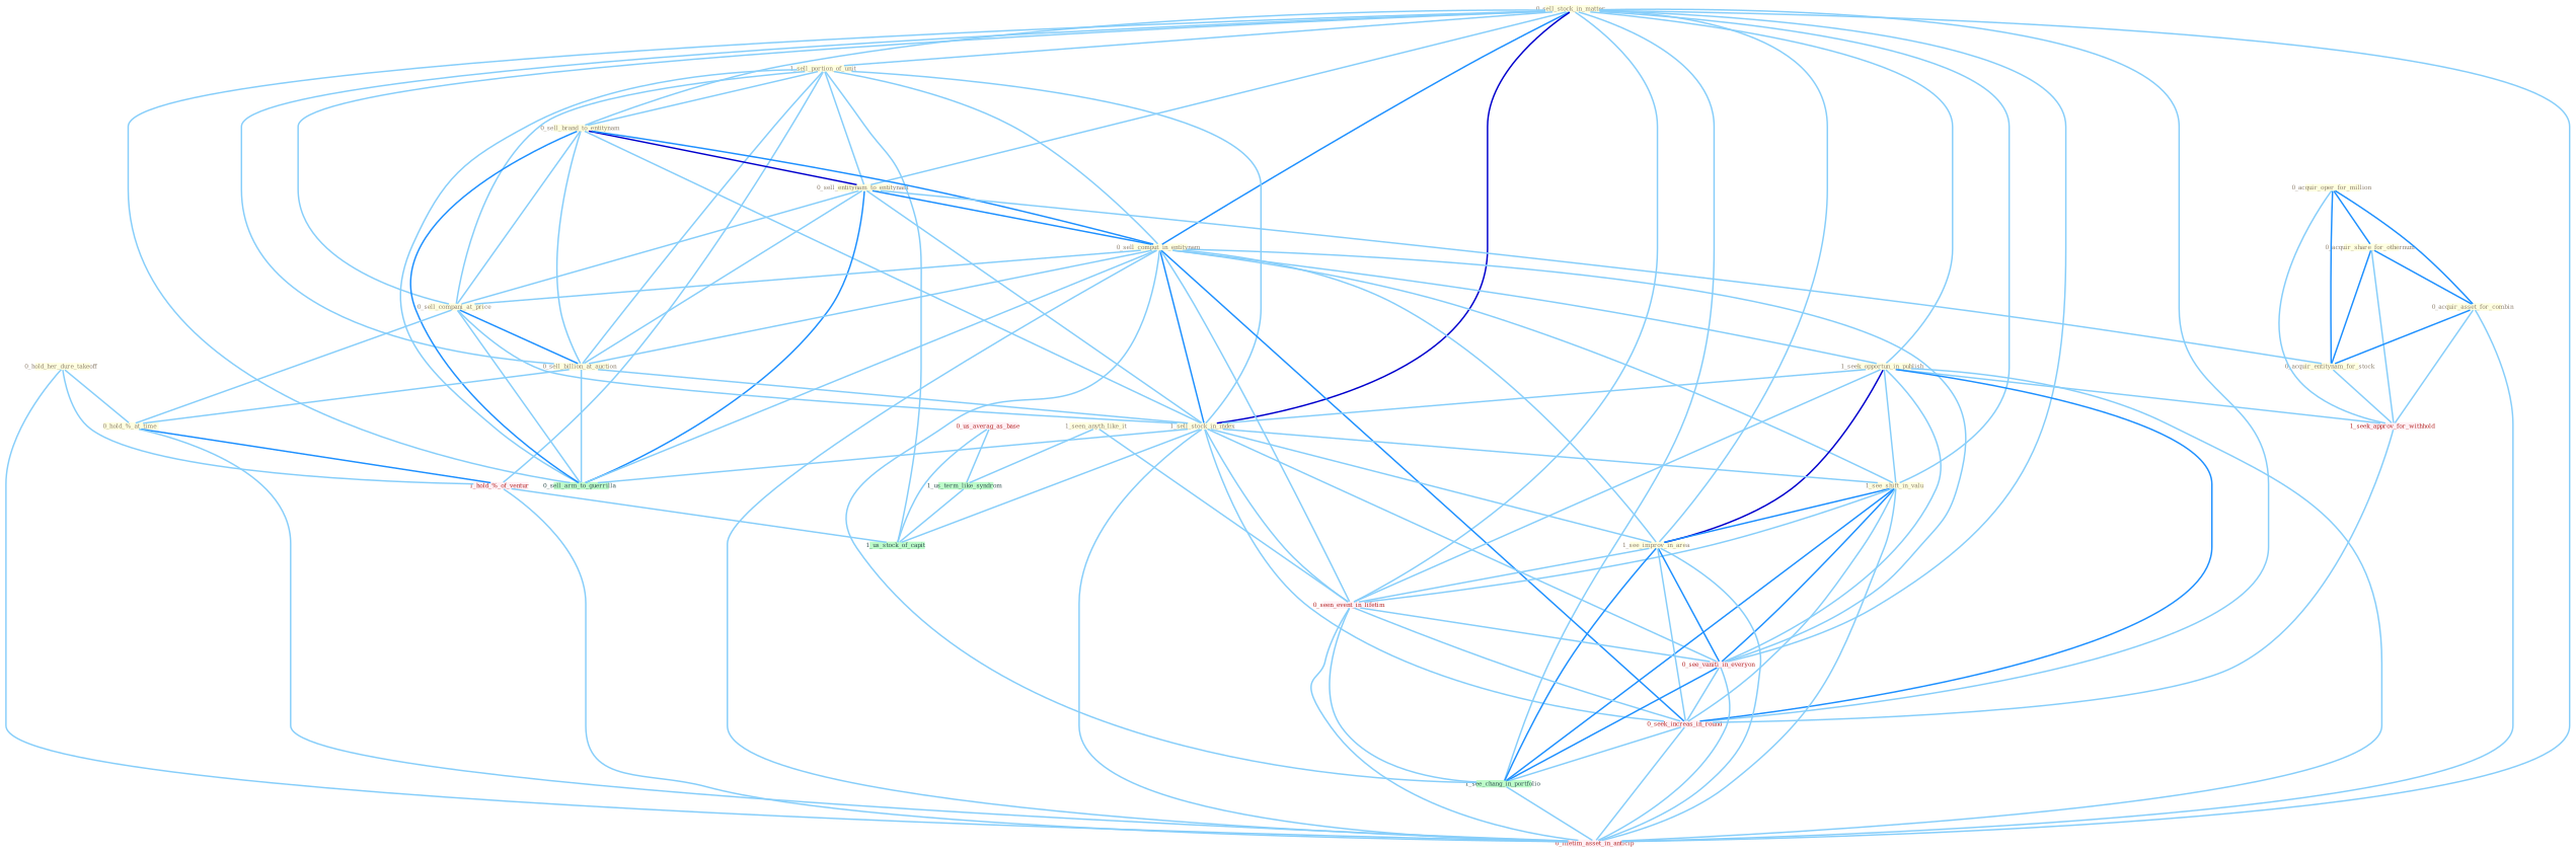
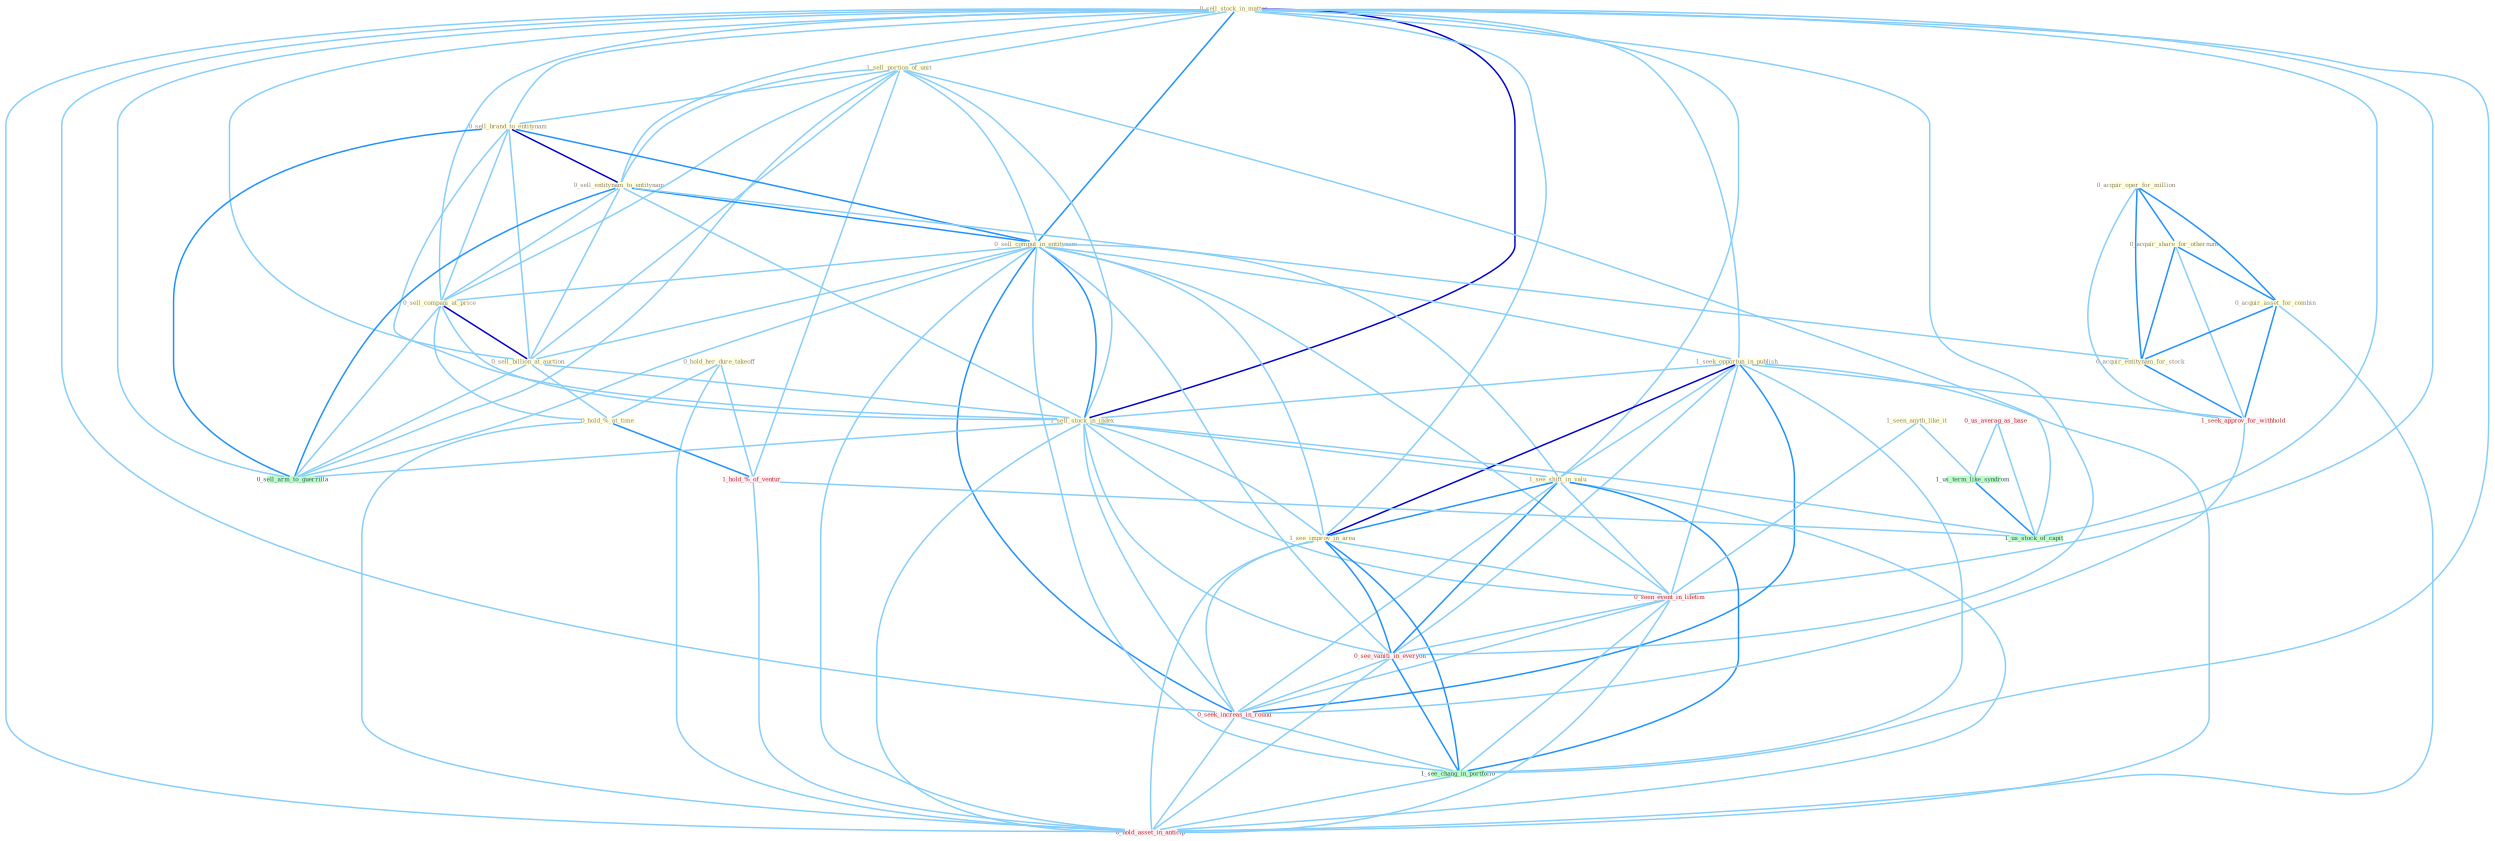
  graph {
    node [color="#ffffe0" fixedsize=true fontcolor="#8b7d6b" fontsize=4 shape=polygon style=filled]
    edge [color="#87cefa" w=1]
    "0_acquir_oper_for_million " [height=.06 width=.5]
    "0_sell_stock_in_matter " [height=.06 width=.5]
    "1_sell_portion_of_unit " [height=.06 width=.5]
    "0_sell_brand_to_entitynam " [height=.06 width=.5]
    "0_sell_entitynam_to_entitynam " [height=.06 width=.5]
    "0_hold_her_dure_takeoff " [height=.06 width=.5]
    "0_acquir_share_for_othernum " [height=.06 width=.5]
    "0_sell_comput_in_entitynam " [height=.06 width=.5]
    "0_sell_compani_at_price " [height=.06 width=.5]
    "0_sell_billion_at_auction " [height=.06 width=.5]
    "0_hold_%_at_time " [height=.06 width=.5]
    "1_seek_opportun_in_publish " [height=.06 width=.5]
    "1_sell_stock_in_index " [height=.06 width=.5]
    "0_acquir_asset_for_combin " [height=.06 width=.5]
    "1_see_shift_in_valu " [height=.06 width=.5]
    "0_acquir_entitynam_for_stock " [height=.06 width=.5]
    "1_seen_anyth_like_it " [height=.06 width=.5]
    "1_see_improv_in_area " [height=.06 width=.5]
    "0_seen_event_in_lifetim " [color="#fff0f5" fontcolor="#b22222" height=.06 width=.5]
    "0_us_averag_as_base " [color="#fff0f5" fontcolor="#b22222" height=.06 width=.5]
    "1_seek_approv_for_withhold " [color="#fff0f5" fontcolor="#b22222" height=.06 width=.5]
    "1_hold_%_of_ventur " [color="#fff0f5" fontcolor="#b22222" height=.06 width=.5]
    "0_see_vaniti_in_everyon " [color="#fff0f5" fontcolor="#b22222" height=.06 width=.5]
    "0_seek_increas_in_round " [color="#fff0f5" fontcolor="#b22222" height=.06 width=.5]
-   "0_hold_asset_in_anticip " [color="#fff0f5" fontcolor="#b22222" height=.06 width=.5 label="0_lifetim_asset_in_anticip"]
+   "0_hold_asset_in_anticip " [color="#fff0f5" fontcolor="#b22222" height=.06 width=.5]
    "0_sell_arm_to_guerrilla " [color="#BDFCC9" fontcolor="#2f4f4f" height=.06 width=.5]
    "1_us_stock_of_capit " [color="#BDFCC9" fontcolor="#2f4f4f" height=.06 width=.5]
    "1_see_chang_in_portfolio " [color="#BDFCC9" fontcolor="#2f4f4f" height=.06 width=.5]
    "1_us_term_like_syndrom " [color="#BDFCC9" fontcolor="#2f4f4f" height=.06 width=.5]
    subgraph sub_1 {
      "0_acquir_oper_for_million "
      "0_sell_stock_in_matter "
      "1_sell_portion_of_unit "
      "0_sell_brand_to_entitynam "
      "0_sell_entitynam_to_entitynam "
      "0_hold_her_dure_takeoff "
      "0_acquir_share_for_othernum "
      "0_sell_comput_in_entitynam "
      "0_sell_compani_at_price "
      "0_sell_billion_at_auction "
      "0_hold_%_at_time "
      "1_seek_opportun_in_publish "
      "1_sell_stock_in_index "
      "0_acquir_asset_for_combin "
      "1_see_shift_in_valu "
      "0_acquir_entitynam_for_stock "
      "1_seen_anyth_like_it "
      "1_see_improv_in_area "
    }
    subgraph sub_2 {
      "0_seen_event_in_lifetim "
      "0_us_averag_as_base "
      "1_seek_approv_for_withhold "
      "1_hold_%_of_ventur "
      "0_see_vaniti_in_everyon "
      "0_seek_increas_in_round "
      "0_hold_asset_in_anticip "
    }
    "0_acquir_oper_for_million " -- "0_acquir_share_for_othernum " [color="#1e90ff" w=2]
    "0_acquir_oper_for_million " -- "0_acquir_asset_for_combin " [color="#1e90ff" w=2]
    "0_acquir_oper_for_million " -- "0_acquir_entitynam_for_stock " [color="#1e90ff" w=2]
    "0_acquir_oper_for_million " -- "1_seek_approv_for_withhold "
    "0_sell_stock_in_matter " -- "1_sell_portion_of_unit "
    "0_sell_stock_in_matter " -- "0_sell_brand_to_entitynam "
    "0_sell_stock_in_matter " -- "0_sell_entitynam_to_entitynam "
    "0_sell_stock_in_matter " -- "0_sell_comput_in_entitynam " [color="#1e90ff" w=2]
    "0_sell_stock_in_matter " -- "0_sell_compani_at_price "
    "0_sell_stock_in_matter " -- "0_sell_billion_at_auction "
    "0_sell_stock_in_matter " -- "1_seek_opportun_in_publish "
    "0_sell_stock_in_matter " -- "1_sell_stock_in_index " [color="#0000cd" w=3]
    "0_sell_stock_in_matter " -- "1_see_shift_in_valu "
    "0_sell_stock_in_matter " -- "1_see_improv_in_area "
    "0_sell_stock_in_matter " -- "0_seen_event_in_lifetim "
    "0_sell_stock_in_matter " -- "0_see_vaniti_in_everyon "
    "0_sell_stock_in_matter " -- "0_seek_increas_in_round "
    "0_sell_stock_in_matter " -- "0_hold_asset_in_anticip "
    "0_sell_stock_in_matter " -- "0_sell_arm_to_guerrilla "
+   "0_sell_stock_in_matter " -- "1_us_stock_of_capit "
    "0_sell_stock_in_matter " -- "1_see_chang_in_portfolio "
    "1_sell_portion_of_unit " -- "0_sell_brand_to_entitynam "
    "1_sell_portion_of_unit " -- "0_sell_entitynam_to_entitynam "
    "1_sell_portion_of_unit " -- "0_sell_comput_in_entitynam "
    "1_sell_portion_of_unit " -- "0_sell_compani_at_price "
    "1_sell_portion_of_unit " -- "0_sell_billion_at_auction "
    "1_sell_portion_of_unit " -- "1_sell_stock_in_index "
    "1_sell_portion_of_unit " -- "1_hold_%_of_ventur "
    "1_sell_portion_of_unit " -- "0_sell_arm_to_guerrilla "
    "1_sell_portion_of_unit " -- "1_us_stock_of_capit "
    "0_sell_brand_to_entitynam " -- "0_sell_entitynam_to_entitynam " [color="#0000cd" w=3]
    "0_sell_brand_to_entitynam " -- "0_sell_comput_in_entitynam " [color="#1e90ff" w=2]
    "0_sell_brand_to_entitynam " -- "0_sell_compani_at_price "
    "0_sell_brand_to_entitynam " -- "0_sell_billion_at_auction "
    "0_sell_brand_to_entitynam " -- "1_sell_stock_in_index "
    "0_sell_brand_to_entitynam " -- "0_sell_arm_to_guerrilla " [color="#1e90ff" w=2]
    "0_sell_entitynam_to_entitynam " -- "0_sell_comput_in_entitynam " [color="#1e90ff" w=2]
    "0_sell_entitynam_to_entitynam " -- "0_sell_compani_at_price "
    "0_sell_entitynam_to_entitynam " -- "0_sell_billion_at_auction "
    "0_sell_entitynam_to_entitynam " -- "1_sell_stock_in_index "
    "0_sell_entitynam_to_entitynam " -- "0_acquir_entitynam_for_stock "
    "0_sell_entitynam_to_entitynam " -- "0_sell_arm_to_guerrilla " [color="#1e90ff" w=2]
    "0_hold_her_dure_takeoff " -- "0_hold_%_at_time "
    "0_hold_her_dure_takeoff " -- "1_hold_%_of_ventur "
    "0_hold_her_dure_takeoff " -- "0_hold_asset_in_anticip "
    "0_acquir_share_for_othernum " -- "0_acquir_asset_for_combin " [color="#1e90ff" w=2]
    "0_acquir_share_for_othernum " -- "0_acquir_entitynam_for_stock " [color="#1e90ff" w=2]
    "0_acquir_share_for_othernum " -- "1_seek_approv_for_withhold "
    "0_sell_comput_in_entitynam " -- "0_sell_compani_at_price "
    "0_sell_comput_in_entitynam " -- "0_sell_billion_at_auction "
    "0_sell_comput_in_entitynam " -- "1_seek_opportun_in_publish "
    "0_sell_comput_in_entitynam " -- "1_sell_stock_in_index " [color="#1e90ff" w=2]
    "0_sell_comput_in_entitynam " -- "1_see_shift_in_valu "
    "0_sell_comput_in_entitynam " -- "1_see_improv_in_area "
    "0_sell_comput_in_entitynam " -- "0_seen_event_in_lifetim "
    "0_sell_comput_in_entitynam " -- "0_see_vaniti_in_everyon "
    "0_sell_comput_in_entitynam " -- "0_seek_increas_in_round " [color="#1e90ff"]
    "0_sell_comput_in_entitynam " -- "0_hold_asset_in_anticip "
    "0_sell_comput_in_entitynam " -- "0_sell_arm_to_guerrilla "
    "0_sell_comput_in_entitynam " -- "1_see_chang_in_portfolio "
-   "0_sell_compani_at_price " -- "0_sell_billion_at_auction " [color="#1e90ff" w=2]
+   "0_sell_compani_at_price " -- "0_sell_billion_at_auction " [color="#0000cd" w=2]
    "0_sell_compani_at_price " -- "0_hold_%_at_time "
    "0_sell_compani_at_price " -- "1_sell_stock_in_index "
    "0_sell_compani_at_price " -- "0_sell_arm_to_guerrilla "
    "0_sell_billion_at_auction " -- "0_hold_%_at_time "
    "0_sell_billion_at_auction " -- "1_sell_stock_in_index "
    "0_sell_billion_at_auction " -- "0_sell_arm_to_guerrilla "
    "0_hold_%_at_time " -- "1_hold_%_of_ventur " [color="#1e90ff" w=2]
    "0_hold_%_at_time " -- "0_hold_asset_in_anticip "
    "1_seek_opportun_in_publish " -- "1_sell_stock_in_index "
    "1_seek_opportun_in_publish " -- "1_see_shift_in_valu "
    "1_seek_opportun_in_publish " -- "1_see_improv_in_area " [color="#0000cd"]
    "1_seek_opportun_in_publish " -- "0_seen_event_in_lifetim "
    "1_seek_opportun_in_publish " -- "1_seek_approv_for_withhold "
    "1_seek_opportun_in_publish " -- "0_see_vaniti_in_everyon "
    "1_seek_opportun_in_publish " -- "0_seek_increas_in_round " [color="#1e90ff" w=2]
    "1_seek_opportun_in_publish " -- "0_hold_asset_in_anticip "
+   "1_seek_opportun_in_publish " -- "1_see_chang_in_portfolio "
    "1_sell_stock_in_index " -- "1_see_shift_in_valu "
    "1_sell_stock_in_index " -- "1_see_improv_in_area "
    "1_sell_stock_in_index " -- "0_seen_event_in_lifetim "
    "1_sell_stock_in_index " -- "0_see_vaniti_in_everyon "
    "1_sell_stock_in_index " -- "0_seek_increas_in_round "
    "1_sell_stock_in_index " -- "0_hold_asset_in_anticip "
    "1_sell_stock_in_index " -- "0_sell_arm_to_guerrilla "
    "1_sell_stock_in_index " -- "1_us_stock_of_capit "
    "0_acquir_asset_for_combin " -- "0_acquir_entitynam_for_stock " [color="#1e90ff" w=2]
-   "0_acquir_asset_for_combin " -- "1_seek_approv_for_withhold "
+   "0_acquir_asset_for_combin " -- "1_seek_approv_for_withhold " [color="#1e90ff"]
    "0_acquir_asset_for_combin " -- "0_hold_asset_in_anticip "
    "1_see_shift_in_valu " -- "1_see_improv_in_area " [color="#1e90ff" w=2]
    "1_see_shift_in_valu " -- "0_seen_event_in_lifetim "
    "1_see_shift_in_valu " -- "0_see_vaniti_in_everyon " [color="#1e90ff" w=2]
    "1_see_shift_in_valu " -- "0_seek_increas_in_round "
    "1_see_shift_in_valu " -- "0_hold_asset_in_anticip "
    "1_see_shift_in_valu " -- "1_see_chang_in_portfolio " [color="#1e90ff" w=2]
-   "0_acquir_entitynam_for_stock " -- "1_seek_approv_for_withhold "
+   "0_acquir_entitynam_for_stock " -- "1_seek_approv_for_withhold " [color="#1e90ff"]
    "1_seen_anyth_like_it " -- "0_seen_event_in_lifetim "
    "1_seen_anyth_like_it " -- "1_us_term_like_syndrom "
    "1_see_improv_in_area " -- "0_seen_event_in_lifetim "
    "1_see_improv_in_area " -- "0_see_vaniti_in_everyon " [color="#1e90ff" w=2]
    "1_see_improv_in_area " -- "0_seek_increas_in_round "
    "1_see_improv_in_area " -- "0_hold_asset_in_anticip "
    "1_see_improv_in_area " -- "1_see_chang_in_portfolio " [color="#1e90ff" w=2]
    "0_seen_event_in_lifetim " -- "0_see_vaniti_in_everyon "
    "0_seen_event_in_lifetim " -- "0_seek_increas_in_round "
    "0_seen_event_in_lifetim " -- "0_hold_asset_in_anticip "
    "0_seen_event_in_lifetim " -- "1_see_chang_in_portfolio "
    "0_us_averag_as_base " -- "1_us_stock_of_capit "
    "0_us_averag_as_base " -- "1_us_term_like_syndrom "
    "1_seek_approv_for_withhold " -- "0_seek_increas_in_round "
    "1_hold_%_of_ventur " -- "0_hold_asset_in_anticip "
    "1_hold_%_of_ventur " -- "1_us_stock_of_capit "
    "0_see_vaniti_in_everyon " -- "0_seek_increas_in_round "
    "0_see_vaniti_in_everyon " -- "0_hold_asset_in_anticip "
    "0_see_vaniti_in_everyon " -- "1_see_chang_in_portfolio " [color="#1e90ff" w=2]
    "0_seek_increas_in_round " -- "0_hold_asset_in_anticip "
    "0_seek_increas_in_round " -- "1_see_chang_in_portfolio "
    "1_see_chang_in_portfolio " -- "0_hold_asset_in_anticip "
-   "1_us_term_like_syndrom " -- "1_us_stock_of_capit "
+   "1_us_term_like_syndrom " -- "1_us_stock_of_capit " [color="#1e90ff"]
  }
